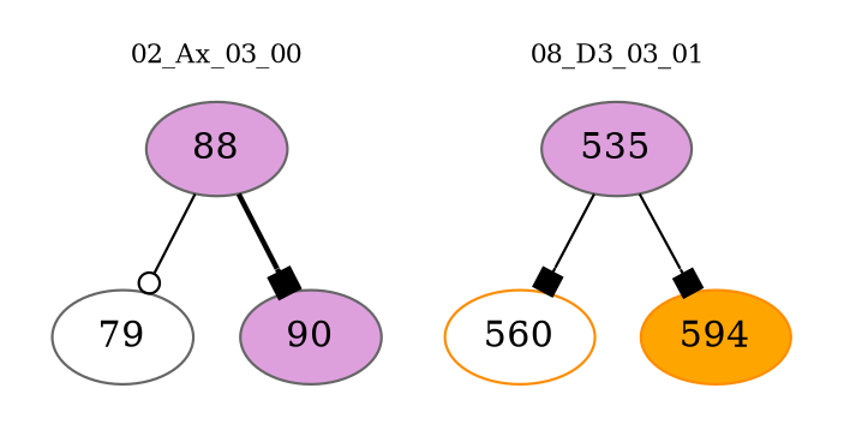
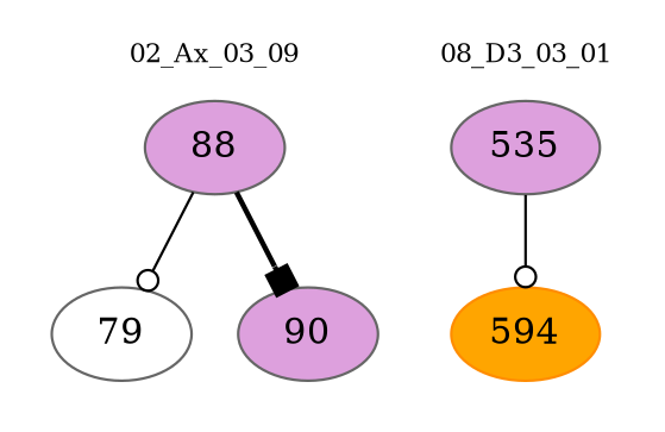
  digraph {
    node [color=gray40 fillcolor=plum style=filled]
    edge [arrowhead=odot color=black style=solid]
    n1 [label=88]
    n2 [fillcolor=white label=79]
    n3 [label=90]
    n4 [label=535]
-   n5 [color=darkorange fillcolor=white label=560]
    n6 [color=darkorange fillcolor=orange label=594]
    subgraph cluster_1 {
      color=white
      fontsize=10
-     label="02_Ax_03_00"
+     label="02_Ax_03_09"
      n1
      n2
      n3
    }
    subgraph cluster_2 {
      color=white
      fontsize=10
      label="08_D3_03_01"
      n4
-     n5
      n6
    }
    n1 -> n2
    n1 -> n3 [arrowhead=box style=bold]
-   n4 -> n5 [arrowhead=box]
-   n4 -> n6 [arrowhead=box]
+   n4 -> n6
  }
